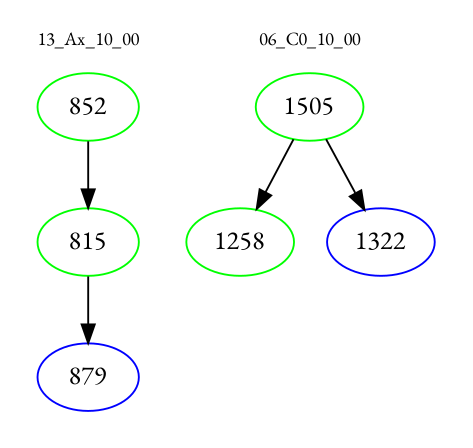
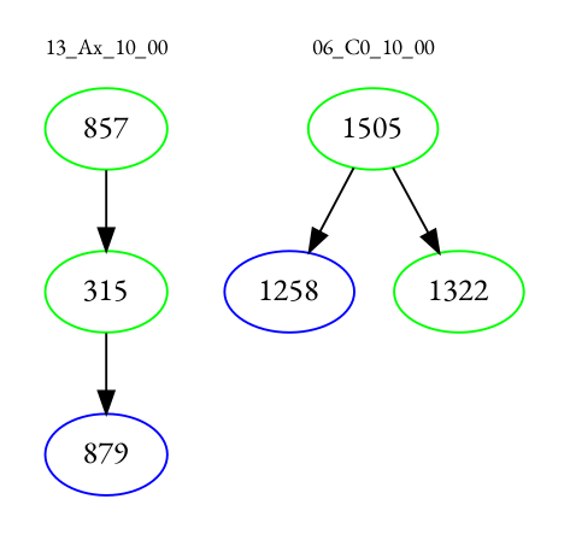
  digraph {
    fontname="EB Garamond"
    node [color=green fontname="EB Garamond"]
    edge [color=black fontname="EB Garamond"]
-   n1 [label=852]
-   n2 [label=815]
+   n1 [label=857]
+   n2 [label=315]
    n3 [color=blue label=879]
    n4 [label=1505]
-   n5 [label=1258]
-   n6 [color=blue label=1322]
+   n5 [color=blue label=1258]
+   n6 [label=1322]
    subgraph cluster_1 {
      color=white
      fontsize=10
      label="13_Ax_10_00"
      n1
      n2
      n3
    }
    subgraph cluster_2 {
      color=white
      fontsize=10
      label="06_C0_10_00"
      n4
      n5
      n6
    }
    n1 -> n2
    n2 -> n3
    n4 -> n5
    n4 -> n6
  }
